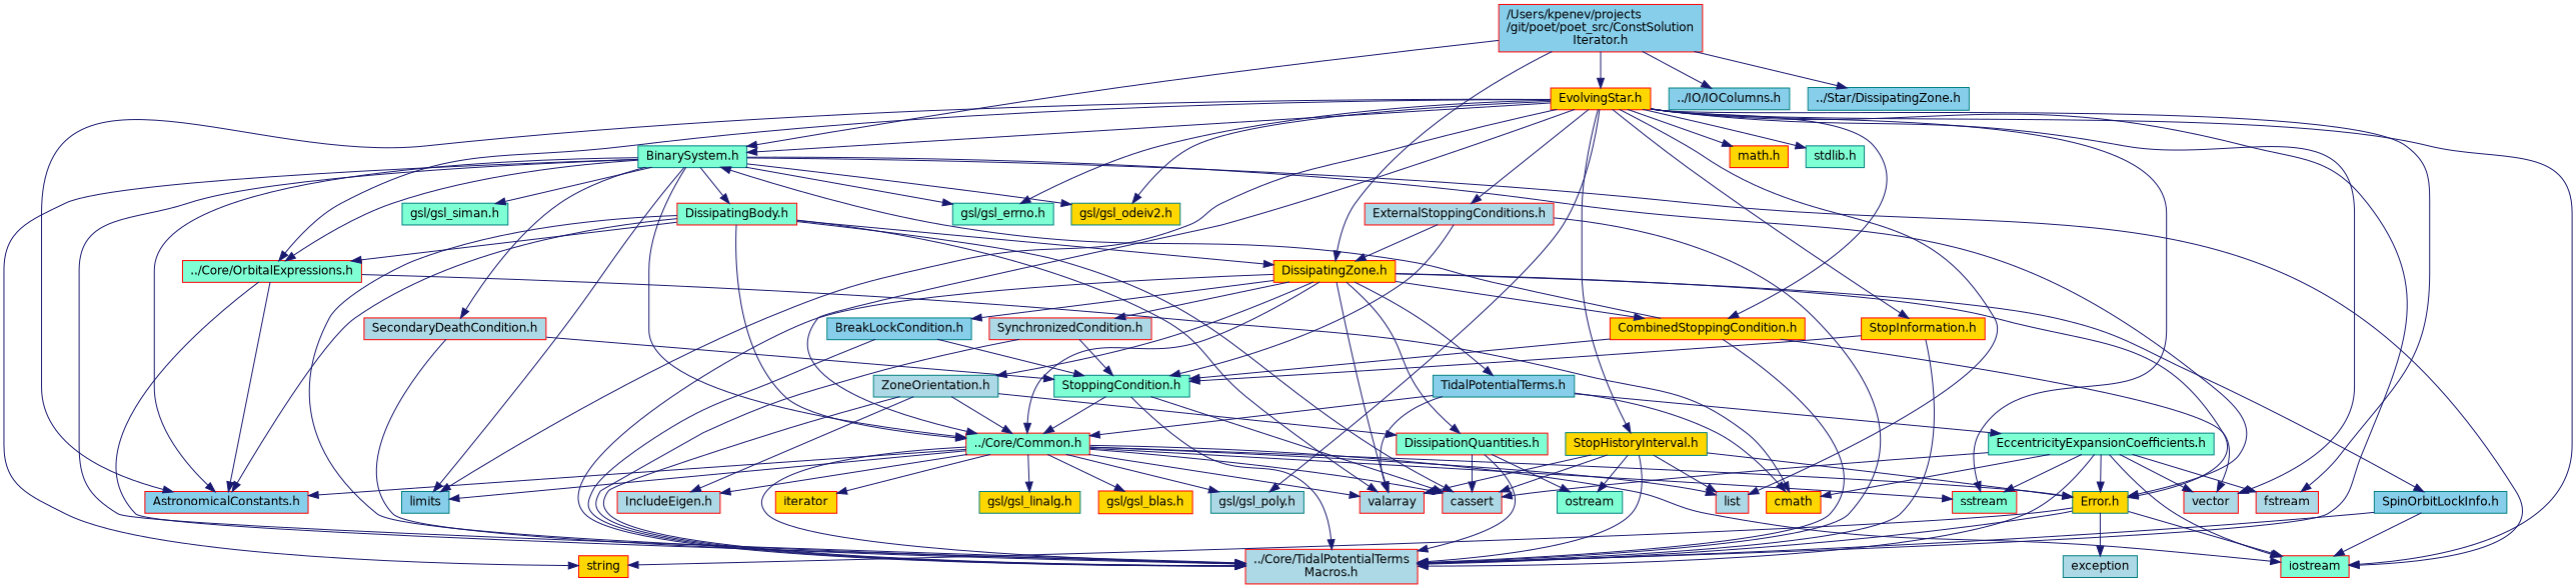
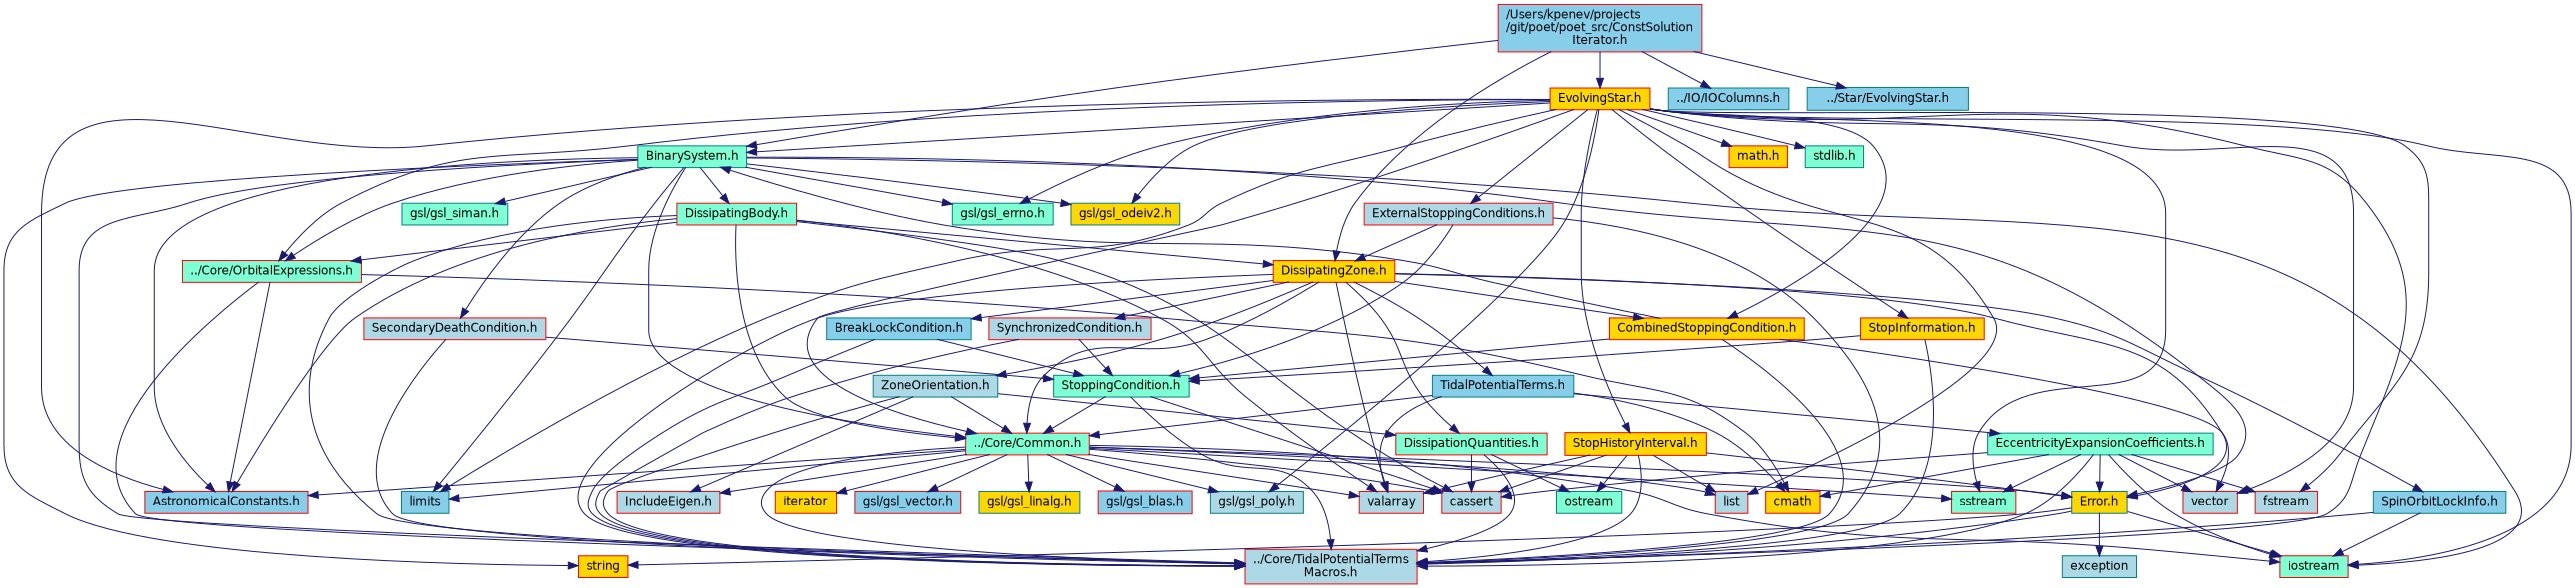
  digraph {
    node [color=red fillcolor=aquamarine fontname=Helvetica fontsize=12 shape=record style=filled]
    edge [color=midnightblue fontname=Helvetica fontsize=12 labelfontname=Helvetica labelfontsize=12 style=solid]
    n1 [fillcolor=skyblue fontcolor=black height=0.2 label="/Users/kpenev/projects\l/git/poet/poet_src/ConstSolution\lIterator.h" width=0.4]
    n2 [color=teal height=0.2 label="BinarySystem.h" width=0.4]
    n3 [fillcolor=gold height=0.2 label="DissipatingZone.h" width=0.4]
    n4 [color=teal fillcolor=skyblue height=0.2 label="../IO/IOColumns.h" width=0.4]
-   n5 [color=teal fillcolor=skyblue height=0.2 label="../Star/DissipatingZone.h" width=0.4]
+   n5 [color=teal fillcolor=skyblue height=0.2 label="../Star/EvolvingStar.h" width=0.4]
    n6 [fillcolor=gold height=0.2 label="EvolvingStar.h" width=0.4]
    n7 [fillcolor=lightblue height=0.2 label="../Core/TidalPotentialTerms\lMacros.h" width=0.4]
    n8 [height=0.2 label="DissipatingBody.h" width=0.4]
    n9 [height=0.2 label="../Core/Common.h" width=0.4]
    n10 [color=teal fillcolor=skyblue height=0.2 label=limits width=0.4]
    n11 [height=0.2 label=iostream width=0.4]
    n12 [color=teal fillcolor=gold height=0.2 label="Error.h" width=0.4]
    n13 [fillcolor=gold height=0.2 label=string width=0.4]
    n14 [fillcolor=skyblue height=0.2 label="AstronomicalConstants.h" width=0.4]
    n15 [height=0.2 label="../Core/OrbitalExpressions.h" width=0.4]
    n16 [fillcolor=lightblue height=0.2 label="SecondaryDeathCondition.h" width=0.4]
    n17 [color=teal height=0.2 label="gsl/gsl_errno.h" width=0.4]
    n18 [color=teal fillcolor=gold height=0.2 label="gsl/gsl_odeiv2.h" width=0.4]
    n19 [color=teal height=0.2 label="gsl/gsl_siman.h" width=0.4]
    n20 [fillcolor=gold height=0.2 label="CombinedStoppingCondition.h" width=0.4]
    n21 [fillcolor=lightblue height=0.2 label=valarray width=0.4]
    n22 [color=teal fillcolor=lightblue height=0.2 label="ZoneOrientation.h" width=0.4]
    n23 [height=0.2 label="DissipationQuantities.h" width=0.4]
    n24 [color=teal fillcolor=skyblue height=0.2 label="TidalPotentialTerms.h" width=0.4]
    n25 [color=teal fillcolor=skyblue height=0.2 label="SpinOrbitLockInfo.h" width=0.4]
    n26 [color=teal fillcolor=skyblue height=0.2 label="BreakLockCondition.h" width=0.4]
    n27 [fillcolor=lightblue height=0.2 label="SynchronizedCondition.h" width=0.4]
    n28 [fillcolor=lightblue height=0.2 label=list width=0.4]
    n29 [height=0.2 label=sstream width=0.4]
    n30 [color=teal fillcolor=lightblue height=0.2 label="gsl/gsl_poly.h" width=0.4]
    n31 [fillcolor=lightblue height=0.2 label=vector width=0.4]
    n32 [fillcolor=lightblue height=0.2 label=fstream width=0.4]
    n33 [fillcolor=lightblue height=0.2 label="ExternalStoppingConditions.h" width=0.4]
    n34 [fillcolor=gold height=0.2 label="StopInformation.h" width=0.4]
-   n35 [color=teal fillcolor=gold height=0.2 label="StopHistoryInterval.h" width=0.4]
+   n35 [fillcolor=gold height=0.2 label="StopHistoryInterval.h" width=0.4]
    n36 [fillcolor=gold height=0.2 label="math.h" width=0.4]
    n37 [color=teal height=0.2 label="stdlib.h" width=0.4]
    n38 [fillcolor=lightblue height=0.2 label=cassert width=0.4]
    n39 [fillcolor=lightblue height=0.2 label="IncludeEigen.h" width=0.4]
    n40 [fillcolor=gold height=0.2 label=iterator width=0.4]
+   n41 [fillcolor=skyblue height=0.2 label="gsl/gsl_vector.h" width=0.4]
    n42 [color=teal fillcolor=gold height=0.2 label="gsl/gsl_linalg.h" width=0.4]
-   n43 [fillcolor=gold height=0.2 label="gsl/gsl_blas.h" width=0.4]
+   n43 [fillcolor=skyblue height=0.2 label="gsl/gsl_blas.h" width=0.4]
    n44 [color=teal fillcolor=lightblue height=0.2 label=exception width=0.4]
    n45 [color=teal height=0.2 label="StoppingCondition.h" width=0.4]
    n46 [fillcolor=gold height=0.2 label=cmath width=0.4]
    n47 [color=teal height=0.2 label=ostream width=0.4]
    n48 [color=teal height=0.2 label="EccentricityExpansionCoefficients.h" width=0.4]
    n1 -> n2
    n1 -> n3
    n1 -> n4
    n1 -> n5
    n1 -> n6
    n2 -> n7
    n2 -> n8
    n2 -> n9
    n2 -> n10
    n2 -> n11
    n2 -> n12
    n2 -> n13
    n2 -> n14
    n2 -> n15
    n2 -> n16
    n2 -> n17
    n2 -> n18
    n2 -> n19
    n3 -> n7
    n3 -> n9
    n3 -> n12
    n3 -> n20
    n3 -> n21
    n3 -> n22
    n3 -> n23
    n3 -> n24
    n3 -> n25
    n3 -> n26
    n3 -> n27
    n6 -> n2
    n6 -> n7
    n6 -> n9
    n6 -> n10
    n6 -> n11
    n6 -> n14
    n6 -> n15
    n6 -> n17
    n6 -> n18
    n6 -> n20
    n6 -> n28
    n6 -> n29
    n6 -> n30
    n6 -> n31
    n6 -> n32
    n6 -> n33
    n6 -> n34
    n6 -> n35
    n6 -> n36
    n6 -> n37
    n8 -> n3
    n8 -> n7
    n8 -> n9
    n8 -> n14
    n8 -> n15
    n8 -> n21
    n8 -> n38
    n9 -> n7
    n9 -> n10
    n9 -> n11
    n9 -> n12
    n9 -> n14
    n9 -> n21
    n9 -> n28
    n9 -> n29
    n9 -> n30
    n9 -> n38
    n9 -> n39
    n9 -> n40
+   n9 -> n41
    n9 -> n42
    n9 -> n43
    n12 -> n7
    n12 -> n11
    n12 -> n13
    n12 -> n44
    n15 -> n7
    n15 -> n14
    n15 -> n46
    n16 -> n7
    n16 -> n45
    n20 -> n2
    n20 -> n7
    n20 -> n31
    n20 -> n45
    n22 -> n7
    n22 -> n9
    n22 -> n23
    n22 -> n39
    n23 -> n7
    n23 -> n38
    n23 -> n47
    n24 -> n9
    n24 -> n21
    n24 -> n46
    n24 -> n48
    n25 -> n7
    n25 -> n11
    n26 -> n7
    n26 -> n45
    n27 -> n7
    n27 -> n45
    n33 -> n3
    n33 -> n7
    n33 -> n45
    n34 -> n7
    n34 -> n45
    n35 -> n7
    n35 -> n12
    n35 -> n21
    n35 -> n28
    n35 -> n38
    n35 -> n47
    n45 -> n7
    n45 -> n9
    n45 -> n38
    n48 -> n7
    n48 -> n11
    n48 -> n12
    n48 -> n29
    n48 -> n31
    n48 -> n32
    n48 -> n38
    n48 -> n46
  }
